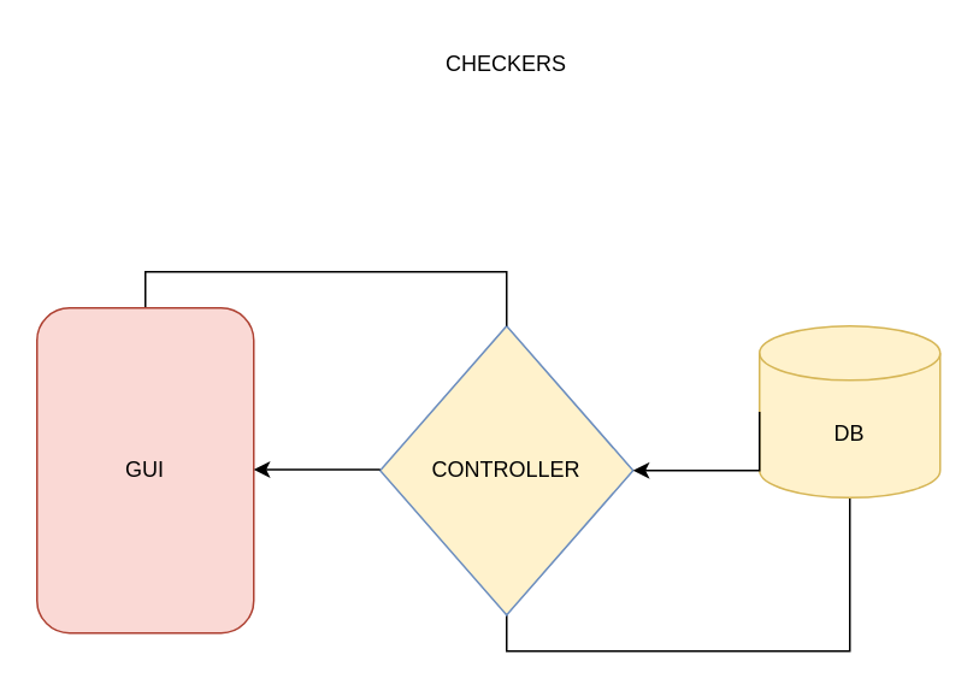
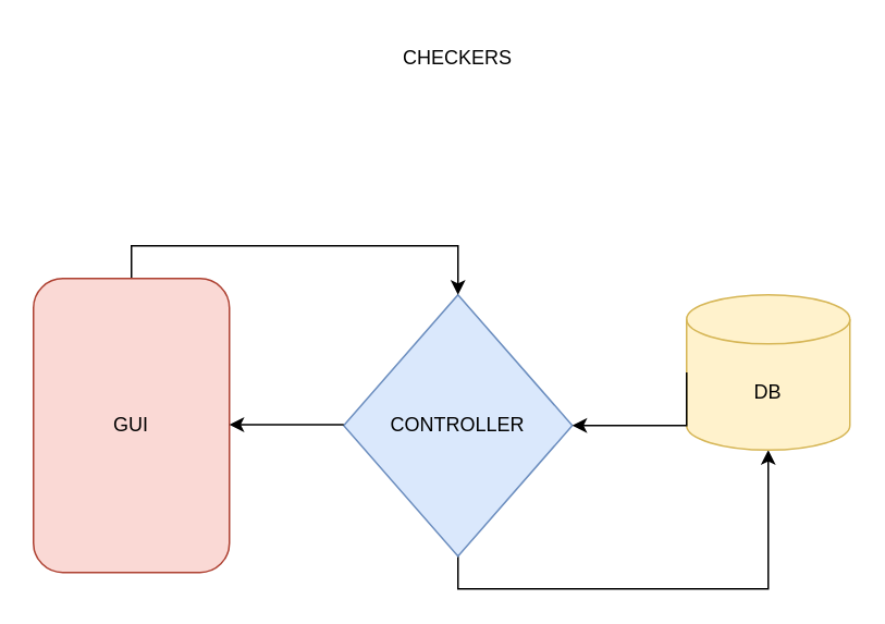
  <mxCell id="0" />
  <mxCell id="1" parent="0" />
- <mxCell id="2" style="edgeStyle=orthogonalEdgeStyle;rounded=0;orthogonalLoop=1;jettySize=auto;html=1;entryX=0.5;entryY=1;entryDx=0;entryDy=0;entryPerimeter=0;endArrow=none;" edge="1" parent="1" source="3" target="4"><mxGeometry relative="1" as="geometry"><Array as="points"><mxPoint x="280" y="360" /><mxPoint x="470" y="360" /></Array></mxGeometry></mxCell>
- <mxCell id="3" value="CONTROLLER" style="rhombus;whiteSpace=wrap;html=1;fillColor=#fff2cc;strokeColor=#6c8ebf;" vertex="1" parent="1"><mxGeometry x="210" y="180" width="140" height="160" as="geometry" /></mxCell>
+ <mxCell id="2" style="edgeStyle=orthogonalEdgeStyle;rounded=0;orthogonalLoop=1;jettySize=auto;html=1;entryX=0.5;entryY=1;entryDx=0;entryDy=0;entryPerimeter=0;" edge="1" parent="1" source="3" target="4"><mxGeometry relative="1" as="geometry"><Array as="points"><mxPoint x="280" y="360" /><mxPoint x="470" y="360" /></Array></mxGeometry></mxCell>
+ <mxCell id="3" value="CONTROLLER" style="rhombus;whiteSpace=wrap;html=1;fillColor=#dae8fc;strokeColor=#6c8ebf;" vertex="1" parent="1"><mxGeometry x="210" y="180" width="140" height="160" as="geometry" /></mxCell>
  <mxCell id="4" value="DB" style="shape=cylinder3;whiteSpace=wrap;html=1;boundedLbl=1;backgroundOutline=1;size=15;fillColor=#fff2cc;strokeColor=#d6b656;" vertex="1" parent="1"><mxGeometry x="420" y="180" width="100" height="95" as="geometry" /></mxCell>
- <mxCell id="5" style="edgeStyle=orthogonalEdgeStyle;rounded=0;orthogonalLoop=1;jettySize=auto;html=1;exitX=0.5;exitY=0;exitDx=0;exitDy=0;entryX=0.5;entryY=0;entryDx=0;entryDy=0;endArrow=none;" edge="1" parent="1" source="6" target="3"><mxGeometry relative="1" as="geometry" /></mxCell>
+ <mxCell id="5" style="edgeStyle=orthogonalEdgeStyle;rounded=0;orthogonalLoop=1;jettySize=auto;html=1;exitX=0.5;exitY=0;exitDx=0;exitDy=0;entryX=0.5;entryY=0;entryDx=0;entryDy=0;" edge="1" parent="1" source="6" target="3"><mxGeometry relative="1" as="geometry" /></mxCell>
  <mxCell id="6" value="GUI" style="rounded=1;whiteSpace=wrap;html=1;fillColor=#fad9d5;strokeColor=#ae4132;" vertex="1" parent="1"><mxGeometry x="20" y="170" width="120" height="180" as="geometry" /></mxCell>
  <mxCell id="7" value="CHECKERS" style="text;html=1;strokeColor=none;fillColor=none;align=center;verticalAlign=middle;whiteSpace=wrap;rounded=0;" vertex="1" parent="1"><mxGeometry x="220" y="20" width="120" height="30" as="geometry" /></mxCell>
  <mxCell id="8" style="edgeStyle=orthogonalEdgeStyle;rounded=0;orthogonalLoop=1;jettySize=auto;html=1;entryX=0.5;entryY=1;entryDx=0;entryDy=0;entryPerimeter=0;exitX=0;exitY=0.5;exitDx=0;exitDy=0;exitPerimeter=0;" edge="1" parent="1" source="4"><mxGeometry relative="1" as="geometry"><mxPoint x="470" y="240" as="sourcePoint" /><mxPoint x="350" y="260" as="targetPoint" /><Array as="points"><mxPoint x="410" y="260" /><mxPoint x="410" y="260" /></Array></mxGeometry></mxCell>
  <mxCell id="9" style="edgeStyle=orthogonalEdgeStyle;rounded=0;orthogonalLoop=1;jettySize=auto;html=1;entryX=0.5;entryY=1;entryDx=0;entryDy=0;entryPerimeter=0;exitX=0;exitY=0.5;exitDx=0;exitDy=0;exitPerimeter=0;" edge="1" parent="1"><mxGeometry relative="1" as="geometry"><mxPoint x="210" y="259.5" as="sourcePoint" /><mxPoint x="140" y="259.5" as="targetPoint" /><Array as="points"><mxPoint x="200" y="259.5" /><mxPoint x="200" y="259.5" /></Array></mxGeometry></mxCell>
